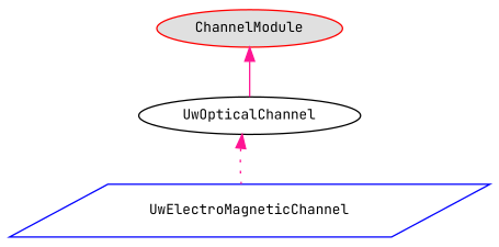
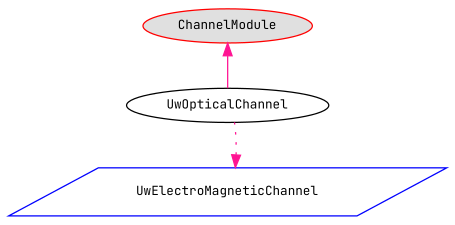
  digraph {
    fontname="JetBrains Mono"
    rankdir=TB
    node [fillcolor=white fontname="JetBrains Mono" fontsize=10 shape=ellipse style=filled]
    edge [color=deeppink dir=back fontname="JetBrains Mono" fontsize=10 labelfontname=Helvetica labelfontsize=10]
    n1 [color=red fillcolor="#E0E0E0" height=0.2 label=ChannelModule width=0.4]
    n2 [color=black height=0.2 label=UwOpticalChannel width=0.4]
    n3 [color=blue height=0.2 label=UwElectroMagneticChannel shape=parallelogram width=0.4]
    n1 -> n2 [style=solid]
-   n2 -> n3 [style=dotted]
+   n3 -> n2 [style=dotted]
  }
